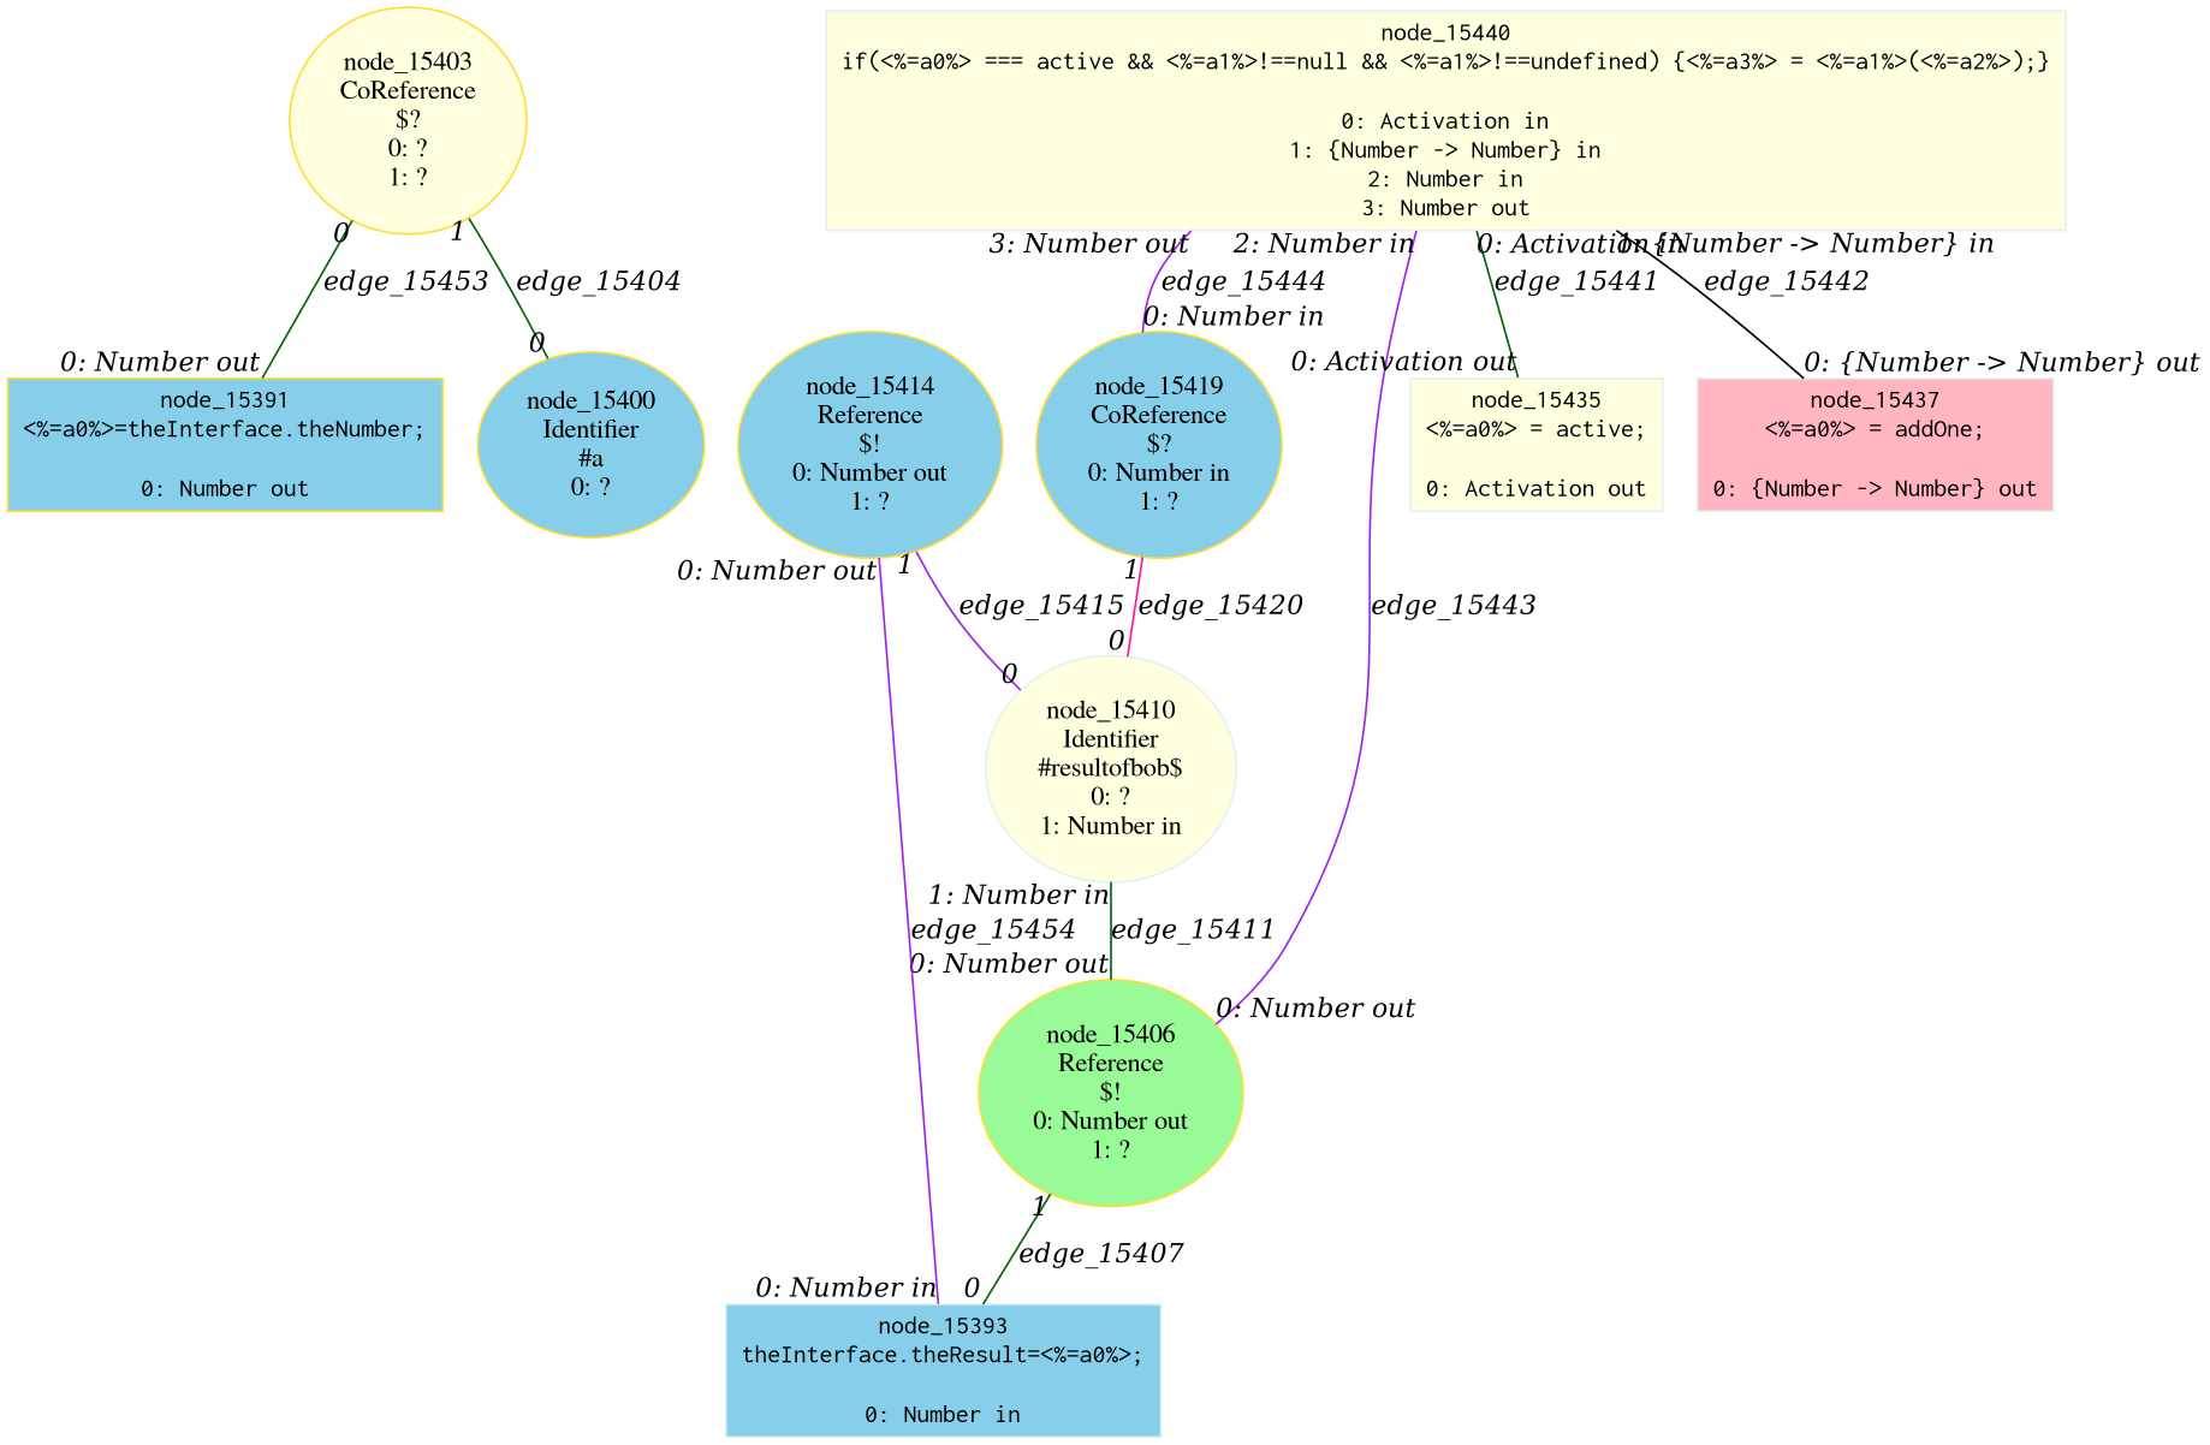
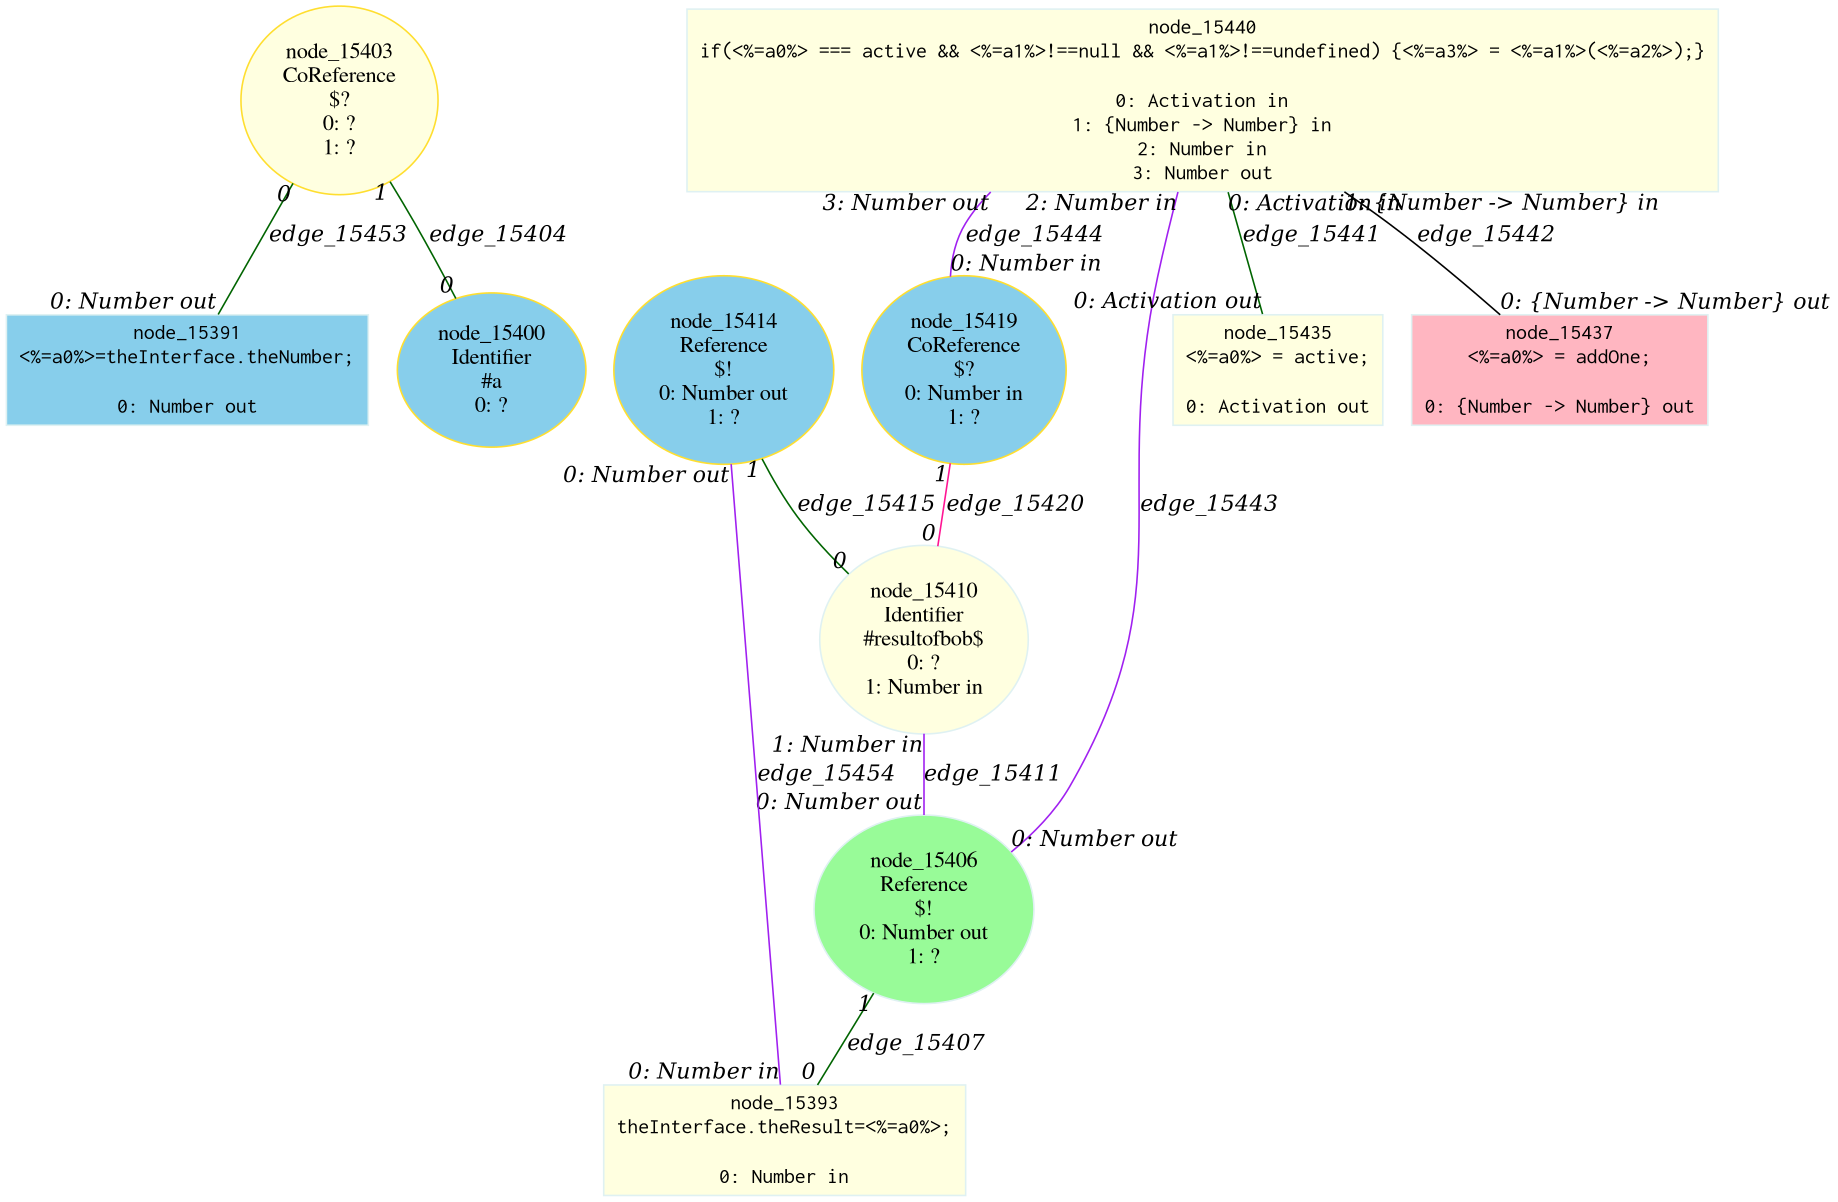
  digraph {
    node [color="#dff1f2" fillcolor=lightyellow fontname=Times shape=ellipse style=filled]
    edge [arrowHead=none arrowsize=1 color=darkgreen dir=none fontname="Times-Italic" headlabel=0 taillabel=1]
-   n1 [color="#ffde2f" fillcolor=skyblue fontname=Courier label="node_15391\n<%=a0%>=theInterface.theNumber;\n\n0: Number out" shape=box]
-   n2 [fillcolor=skyblue fontname=Courier label="node_15393\ntheInterface.theResult=<%=a0%>;\n\n0: Number in" shape=box]
+   n1 [fillcolor=skyblue fontname=Courier label="node_15391\n<%=a0%>=theInterface.theNumber;\n\n0: Number out" shape=box]
+   n2 [fontname=Courier label="node_15393\ntheInterface.theResult=<%=a0%>;\n\n0: Number in" shape=box]
    n3 [color="#ffde2f" fillcolor=skyblue label="node_15400\nIdentifier\n#a\n0: ?"]
    n4 [color="#ffde2f" label="node_15403\nCoReference\n$?\n0: ?\n1: ?"]
-   n5 [color="#ffde2f" fillcolor=palegreen label="node_15406\nReference\n$!\n0: Number out\n1: ?"]
+   n5 [fillcolor=palegreen label="node_15406\nReference\n$!\n0: Number out\n1: ?"]
    n6 [label="node_15410\nIdentifier\n#resultofbob$\n0: ?\n1: Number in"]
    n7 [color="#ffde2f" fillcolor=skyblue label="node_15414\nReference\n$!\n0: Number out\n1: ?"]
    n8 [color="#ffde2f" fillcolor=skyblue label="node_15419\nCoReference\n$?\n0: Number in\n1: ?"]
    n9 [fontname=Courier label="node_15435\n<%=a0%> = active;\n\n0: Activation out" shape=box]
    n10 [fillcolor=lightpink fontname=Courier label="node_15437\n<%=a0%> = addOne;\n\n0: {Number -> Number} out" shape=box]
    n11 [fontname=Courier label="node_15440\nif(<%=a0%> === active && <%=a1%>!==null && <%=a1%>!==undefined) {<%=a3%> = <%=a1%>(<%=a2%>);}\n\n0: Activation in\n1: {Number -> Number} in\n2: Number in\n3: Number out" shape=box]
    n4 -> n1 [headlabel="0: Number out" label=edge_15453 taillabel=0]
    n4 -> n3 [label=edge_15404]
    n5 -> n2 [label=edge_15407]
-   n6 -> n5 [headlabel="0: Number out" label=edge_15411 taillabel="1: Number in"]
+   n6 -> n5 [color=purple headlabel="0: Number out" label=edge_15411 taillabel="1: Number in"]
    n7 -> n2 [color=purple headlabel="0: Number in" label=edge_15454 taillabel="0: Number out"]
-   n7 -> n6 [color=purple label=edge_15415]
+   n7 -> n6 [label=edge_15415]
    n8 -> n6 [color=deeppink label=edge_15420]
    n11 -> n5 [color=purple headlabel="0: Number out" label=edge_15443 taillabel="2: Number in"]
    n11 -> n8 [color=purple headlabel="0: Number in" label=edge_15444 taillabel="3: Number out"]
    n11 -> n9 [headlabel="0: Activation out" label=edge_15441 taillabel="0: Activation in"]
    n11 -> n10 [color=black headlabel="0: {Number -> Number} out" label=edge_15442 taillabel="1: {Number -> Number} in"]
  }
